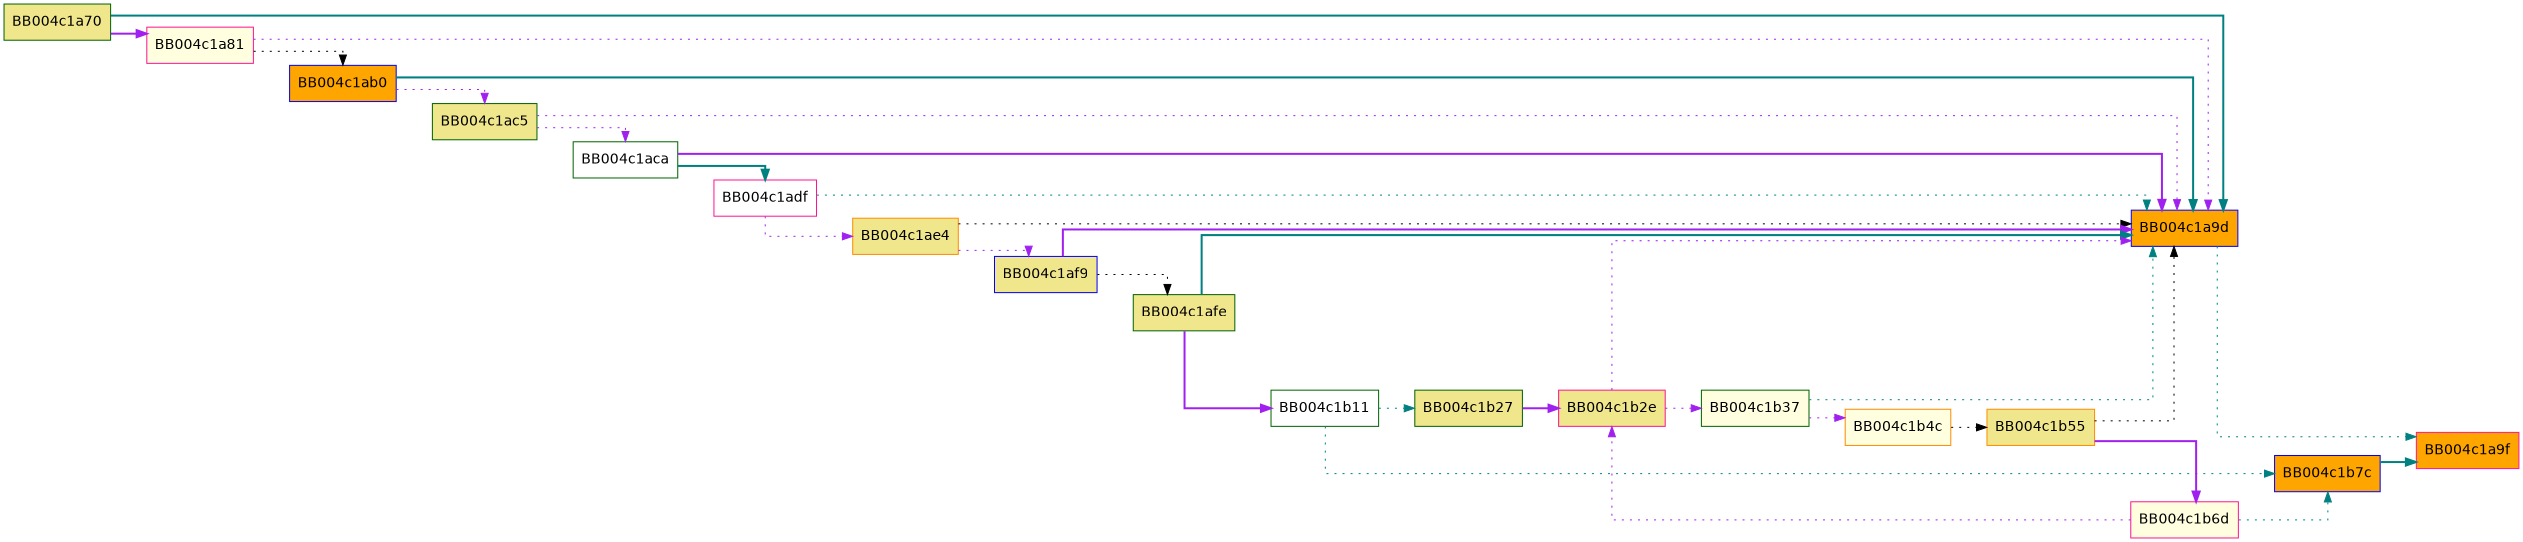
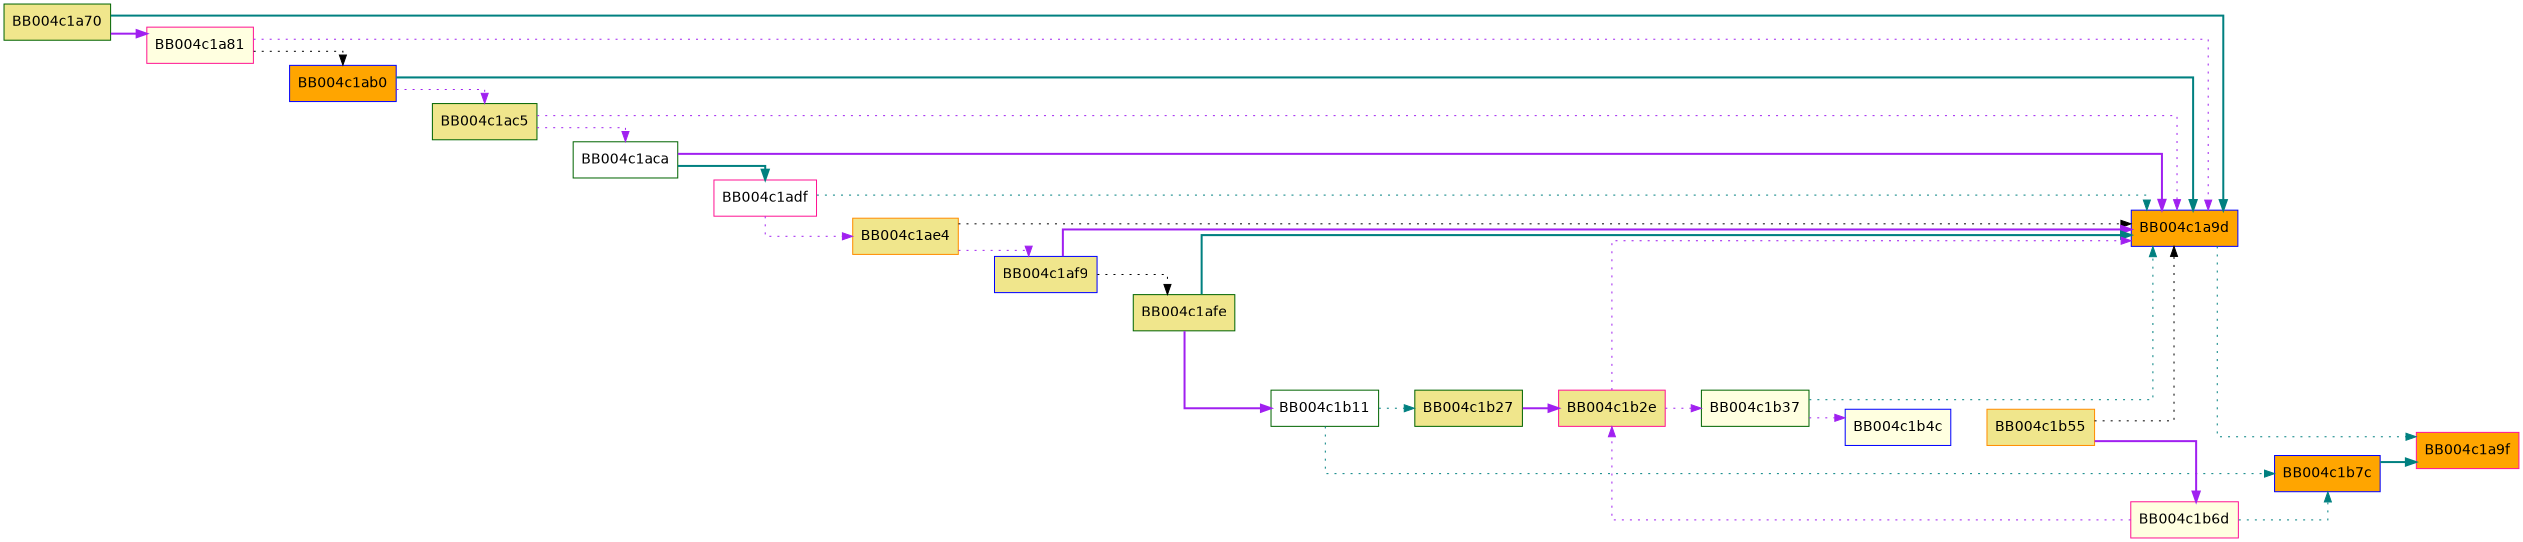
  digraph {
    fontname="DejaVu Sans"
    rankdir=LR
    splines=ortho
    node [color=darkgreen fillcolor=khaki fontname="DejaVu Sans" shape=box style=filled]
    edge [color=purple fontname="DejaVu Sans" style=dotted]
    BB004c1a9d [color=blue fillcolor=orange]
    BB004c1a70
    BB004c1a81 [color=deeppink fillcolor=lightyellow]
    BB004c1a9f [color=deeppink fillcolor=orange]
    BB004c1ab0 [color=blue fillcolor=orange]
    BB004c1ac5
    BB004c1aca [fillcolor=white]
    BB004c1adf [color=deeppink fillcolor=white]
    BB004c1ae4 [color=darkorange]
    BB004c1af9 [color=blue]
    BB004c1afe
    BB004c1b11 [fillcolor=white]
    BB004c1b7c [color=blue fillcolor=orange]
    BB004c1b27
    BB004c1b2e [color=deeppink]
    BB004c1b37 [fillcolor=lightyellow]
-   BB004c1b4c [color=darkorange fillcolor=lightyellow]
+   BB004c1b4c [color=blue fillcolor=lightyellow]
    BB004c1b55 [color=darkorange]
    BB004c1b6d [color=deeppink fillcolor=lightyellow]
    BB004c1a9d -> BB004c1a9f [color=teal]
    BB004c1a70 -> BB004c1a9d [color=teal style=bold]
    BB004c1a70 -> BB004c1a81 [style=bold]
    BB004c1a81 -> BB004c1a9d
    BB004c1a81 -> BB004c1ab0 [color=black]
    BB004c1ab0 -> BB004c1a9d [color=teal style=bold]
    BB004c1ab0 -> BB004c1ac5
    BB004c1ac5 -> BB004c1a9d
    BB004c1ac5 -> BB004c1aca
    BB004c1aca -> BB004c1a9d [style=bold]
    BB004c1aca -> BB004c1adf [color=teal style=bold]
    BB004c1adf -> BB004c1a9d [color=teal]
    BB004c1adf -> BB004c1ae4
    BB004c1ae4 -> BB004c1a9d [color=black]
    BB004c1ae4 -> BB004c1af9
    BB004c1af9 -> BB004c1a9d [style=bold]
    BB004c1af9 -> BB004c1afe [color=black]
    BB004c1afe -> BB004c1a9d [color=teal style=bold]
    BB004c1afe -> BB004c1b11 [style=bold]
    BB004c1b11 -> BB004c1b7c [color=teal]
    BB004c1b11 -> BB004c1b27 [color=teal]
    BB004c1b7c -> BB004c1a9f [color=teal style=bold]
    BB004c1b27 -> BB004c1b2e [style=bold]
    BB004c1b2e -> BB004c1a9d
    BB004c1b2e -> BB004c1b37
    BB004c1b37 -> BB004c1a9d [color=teal]
    BB004c1b37 -> BB004c1b4c
-   BB004c1b4c -> BB004c1b55 [color=black]
    BB004c1b55 -> BB004c1a9d [color=black]
    BB004c1b55 -> BB004c1b6d [style=bold]
    BB004c1b6d -> BB004c1b7c [color=teal]
    BB004c1b6d -> BB004c1b2e
  }
